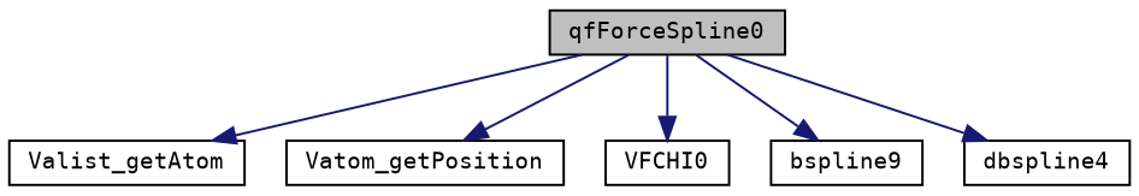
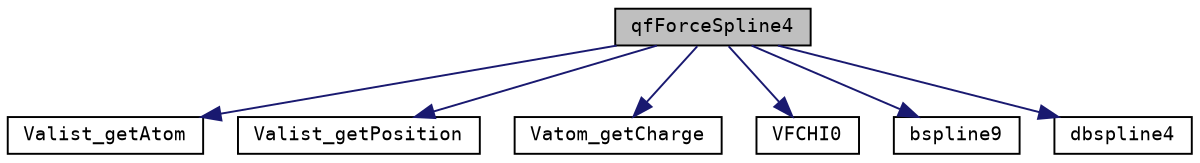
  digraph {
    fontname="DejaVu Sans Mono"
    rankdir=TB
    node [color=black fillcolor=white fontname="DejaVu Sans Mono" fontsize=10 shape=record style=filled]
    edge [color=midnightblue fontname="DejaVu Sans Mono" fontsize=10 labelfontname=FreeSans labelfontsize=10 style=solid]
-   n1 [fillcolor=grey75 fontcolor=black height=0.2 label=qfForceSpline0 width=0.4]
+   n1 [fillcolor=grey75 fontcolor=black height=0.2 label=qfForceSpline4 width=0.4]
    n2 [height=0.2 label=Valist_getAtom width=0.4]
-   n3 [height=0.2 label=Vatom_getPosition width=0.4]
+   n3 [height=0.2 label=Valist_getPosition width=0.4]
+   n4 [height=0.2 label=Vatom_getCharge width=0.4]
    n5 [height=0.2 label=VFCHI0 width=0.4]
    n6 [height=0.2 label=bspline9 width=0.4]
    n7 [height=0.2 label=dbspline4 width=0.4]
    n1 -> n2
    n1 -> n3
+   n1 -> n4
    n1 -> n5
    n1 -> n6
    n1 -> n7
  }
